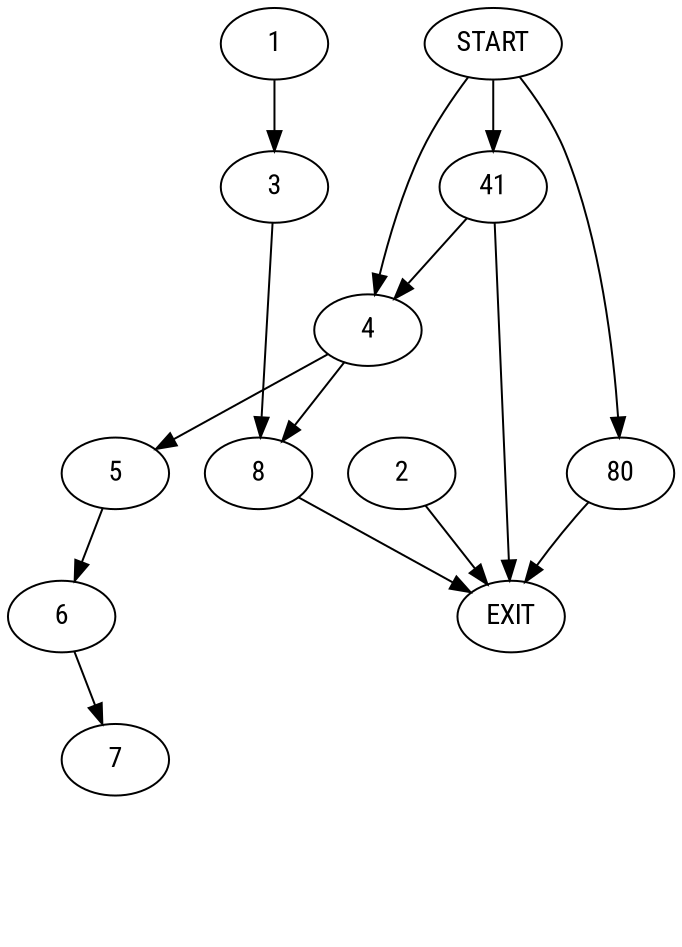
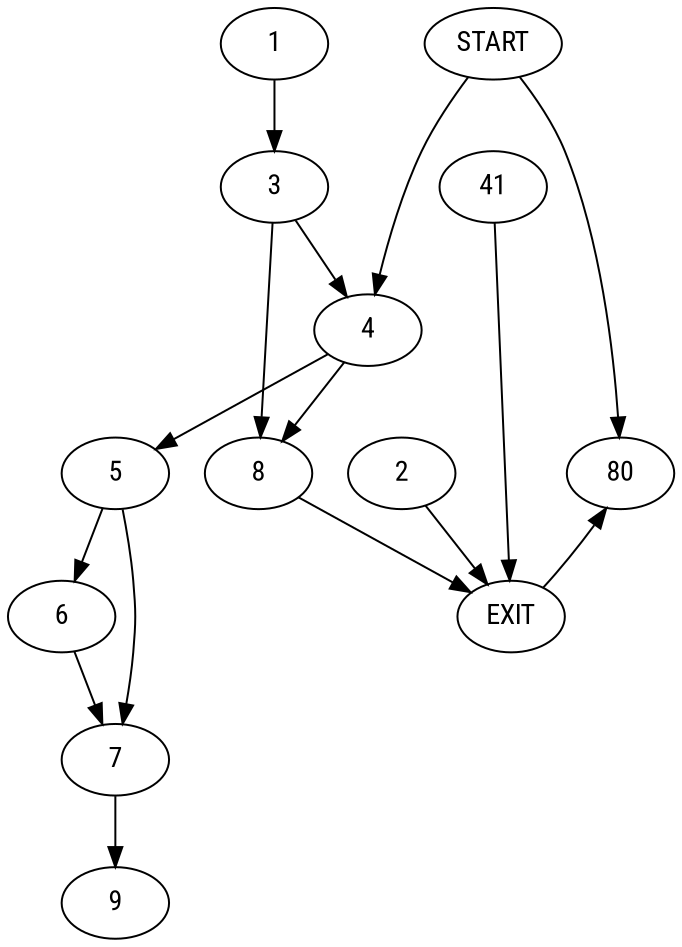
  digraph {
    fontname="Roboto Condensed"
    node [fontname="Roboto Condensed"]
    edge [fontname="Roboto Condensed"]
    n1 [label=START]
    n2 [label=80]
    n3 [label=41]
    4
    1
    3
    n7 [label=EXIT]
    2
    8
    5
    6
    7
+   9
    n1 -> n2
-   n1 -> n3
    n1 -> 4
-   n2 -> n7
+   n7 -> n2
    n3 -> n7
    4 -> 8
    4 -> 5
    1 -> 3
-   n3 -> 4
+   3 -> 4
    3 -> 8
    2 -> n7
    8 -> n7
    5 -> 6
+   5 -> 7
    6 -> 7
+   7 -> 9
  }
